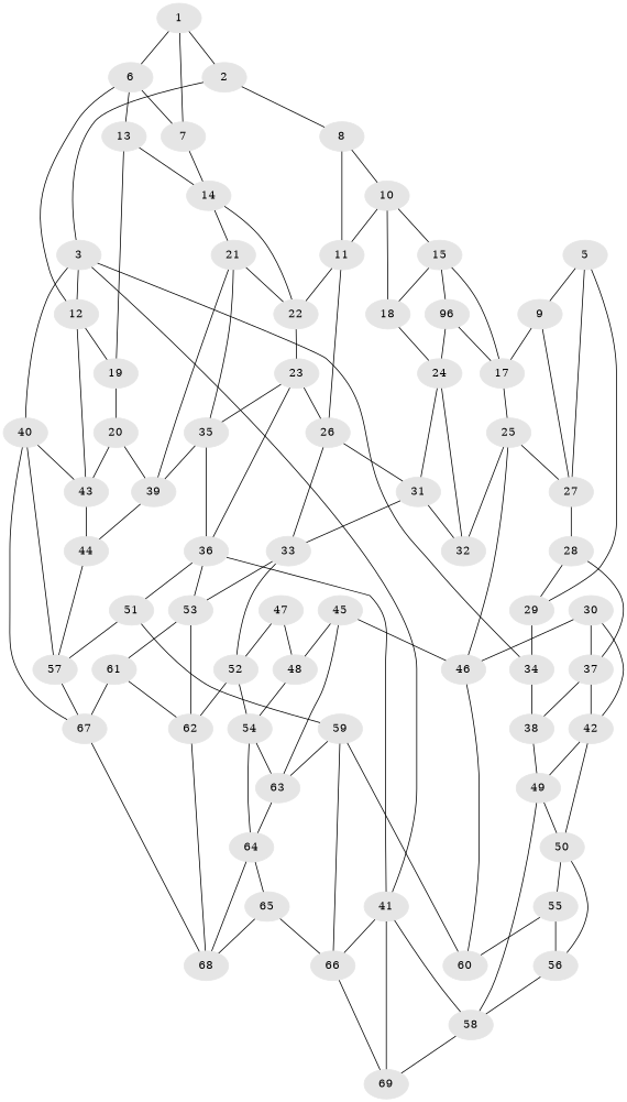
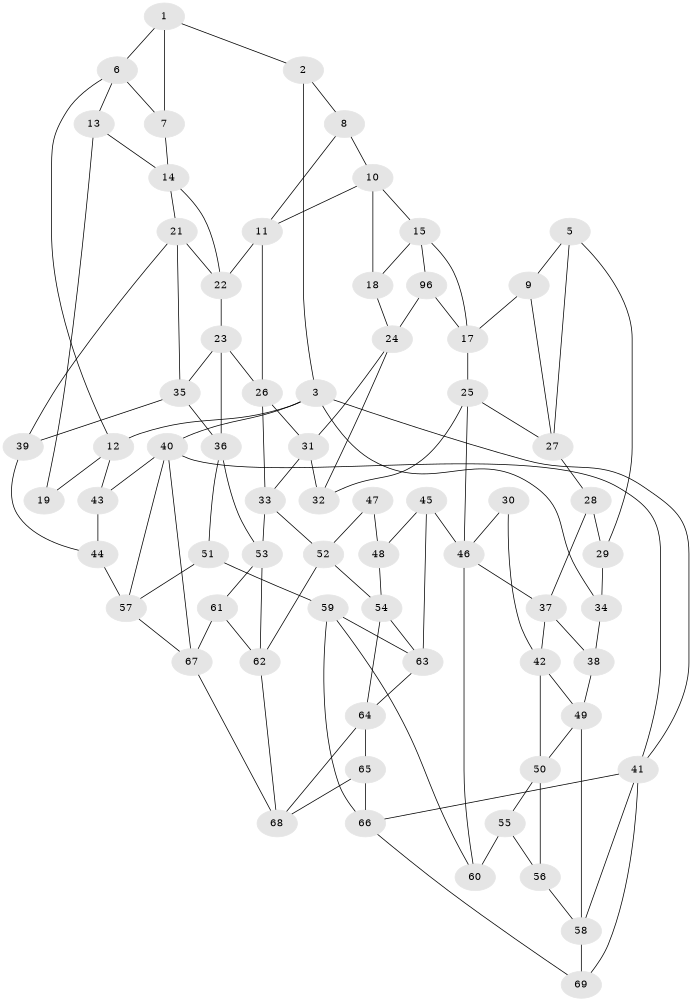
  graph {
    node [color=gray90 style=filled]
    edge [weight=1.0]
    1
    2
    6
    7
    3
    8
    12
    13
    14
    34
    40
    41
    10
    11
    19
    43
    38
    57
    67
    58
    66
    69
    9
    27
    17
    5
    29
    28
    22
    21
    15
    18
    26
    25
    n35 [label=96]
    24
    23
    31
    33
-   20
    44
    39
    35
    32
    46
    36
    53
    51
    60
    52
    37
    42
    30
    49
    50
    47
    48
    54
    62
    61
    59
    68
    55
    56
    45
    63
    64
    65
    1 -- 2
    1 -- 6
    1 -- 7
    2 -- 3
    2 -- 8
    6 -- 7
    6 -- 12
    6 -- 13
    7 -- 14
    3 -- 12
    3 -- 34
    3 -- 40
    3 -- 41
    8 -- 10
    8 -- 11
    12 -- 19
    12 -- 43
    13 -- 14
    13 -- 19 [weight=2.0]
    14 -- 22
    14 -- 21
    34 -- 38
-   36 -- 41
+   40 -- 41
    40 -- 43
    40 -- 57
    40 -- 67
    41 -- 58
    41 -- 66
    41 -- 69
    10 -- 11
    10 -- 15
    10 -- 18
    11 -- 22
    11 -- 26
-   19 -- 20
    43 -- 44
    38 -- 49
    57 -- 67
    67 -- 68
    58 -- 69
    66 -- 69
    9 -- 27
    9 -- 17
    27 -- 28
    17 -- 25
    5 -- 9
    5 -- 27
    5 -- 29
    29 -- 34 [weight=2.0]
    28 -- 29
    28 -- 37
    22 -- 23
    21 -- 22
    21 -- 39
    21 -- 35
    15 -- 17
    15 -- 18
    15 -- n35
    18 -- 24
    26 -- 31
    26 -- 33
    25 -- 27
    25 -- 32
    25 -- 46
    n35 -- 17
    n35 -- 24
    24 -- 31
    24 -- 32
    23 -- 26
    23 -- 35
    23 -- 36
    31 -- 33
    31 -- 32
    33 -- 53
    33 -- 52
-   20 -- 43
-   20 -- 39
    44 -- 57
    39 -- 44
    35 -- 39
    35 -- 36
    46 -- 60
    36 -- 53
    36 -- 51
    53 -- 62
    53 -- 61
    51 -- 57
    51 -- 59
    52 -- 54
    52 -- 62
    37 -- 38
    37 -- 42
    42 -- 49
    42 -- 50
    30 -- 46
-   30 -- 37
+   46 -- 37
    30 -- 42
    49 -- 58
    49 -- 50
    50 -- 55
    50 -- 56
    47 -- 52
    47 -- 48 [weight=2.0]
    48 -- 54
    54 -- 63
    54 -- 64
    62 -- 68
    61 -- 67
    61 -- 62
    59 -- 66
    59 -- 60
    59 -- 63
    55 -- 60 [weight=2.0]
    55 -- 56
    56 -- 58
    45 -- 46
    45 -- 48
    45 -- 63
    63 -- 64
    64 -- 68
    64 -- 65
    65 -- 66
    65 -- 68
  }
